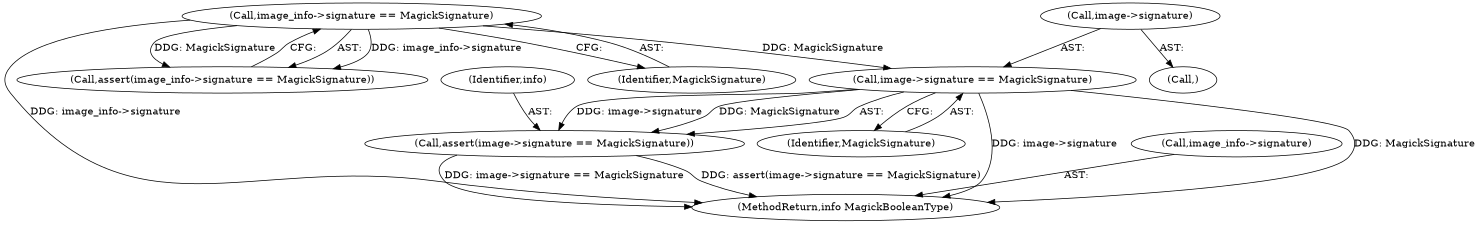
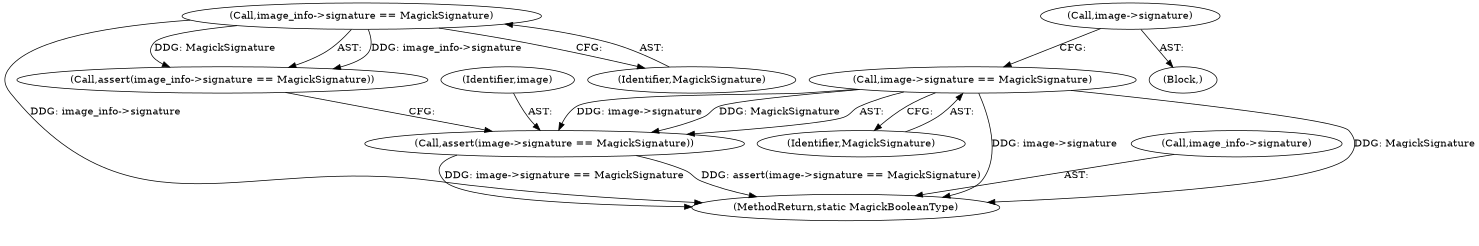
  digraph {
    n1 [label="(Call,image->signature == MagickSignature)"]
    n2 [label="(Call,assert(image->signature == MagickSignature))"]
    n3 [label="(Identifier,MagickSignature)"]
-   n4 [label="(MethodReturn,info MagickBooleanType)"]
+   n4 [label="(MethodReturn,static MagickBooleanType)"]
    n5 [label="(Call,image_info->signature == MagickSignature)"]
    n6 [label="(Identifier,MagickSignature)"]
    n7 [label="(Call,assert(image_info->signature == MagickSignature))"]
-   n8 [label="(Call,)"]
-   n9 [label="(Identifier,info)"]
+   n8 [label="(Block,)"]
+   n9 [label="(Identifier,image)"]
    n10 [label="(Call,image_info->signature)"]
    n11 [label="(Call,image->signature)"]
    n1 -> n2 [label="AST: "]
    n1 -> n2 [label="DDG: image->signature"]
    n1 -> n2 [label="DDG: MagickSignature"]
    n1 -> n3 [label="CFG: "]
    n1 -> n4 [label="DDG: image->signature"]
    n1 -> n4 [label="DDG: MagickSignature"]
    n2 -> n4 [label="DDG: image->signature == MagickSignature"]
    n2 -> n4 [label="DDG: assert(image->signature == MagickSignature)"]
    n3 -> n1 [label="AST: "]
-   n5 -> n1 [label="DDG: MagickSignature"]
    n5 -> n4 [label="DDG: image_info->signature"]
    n5 -> n6 [label="CFG: "]
    n5 -> n7 [label="AST: "]
    n5 -> n7 [label="DDG: image_info->signature"]
    n5 -> n7 [label="DDG: MagickSignature"]
    n6 -> n5 [label="AST: "]
-   n7 -> n5 [label="CFG: "]
+   n7 -> n2 [label="CFG: "]
    n9 -> n2 [label="AST: "]
    n10 -> n4 [label="AST: "]
-   n11 -> n1 [label="AST: "]
+   n11 -> n1 [label="CFG: "]
    n11 -> n8 [label="AST: "]
  }
